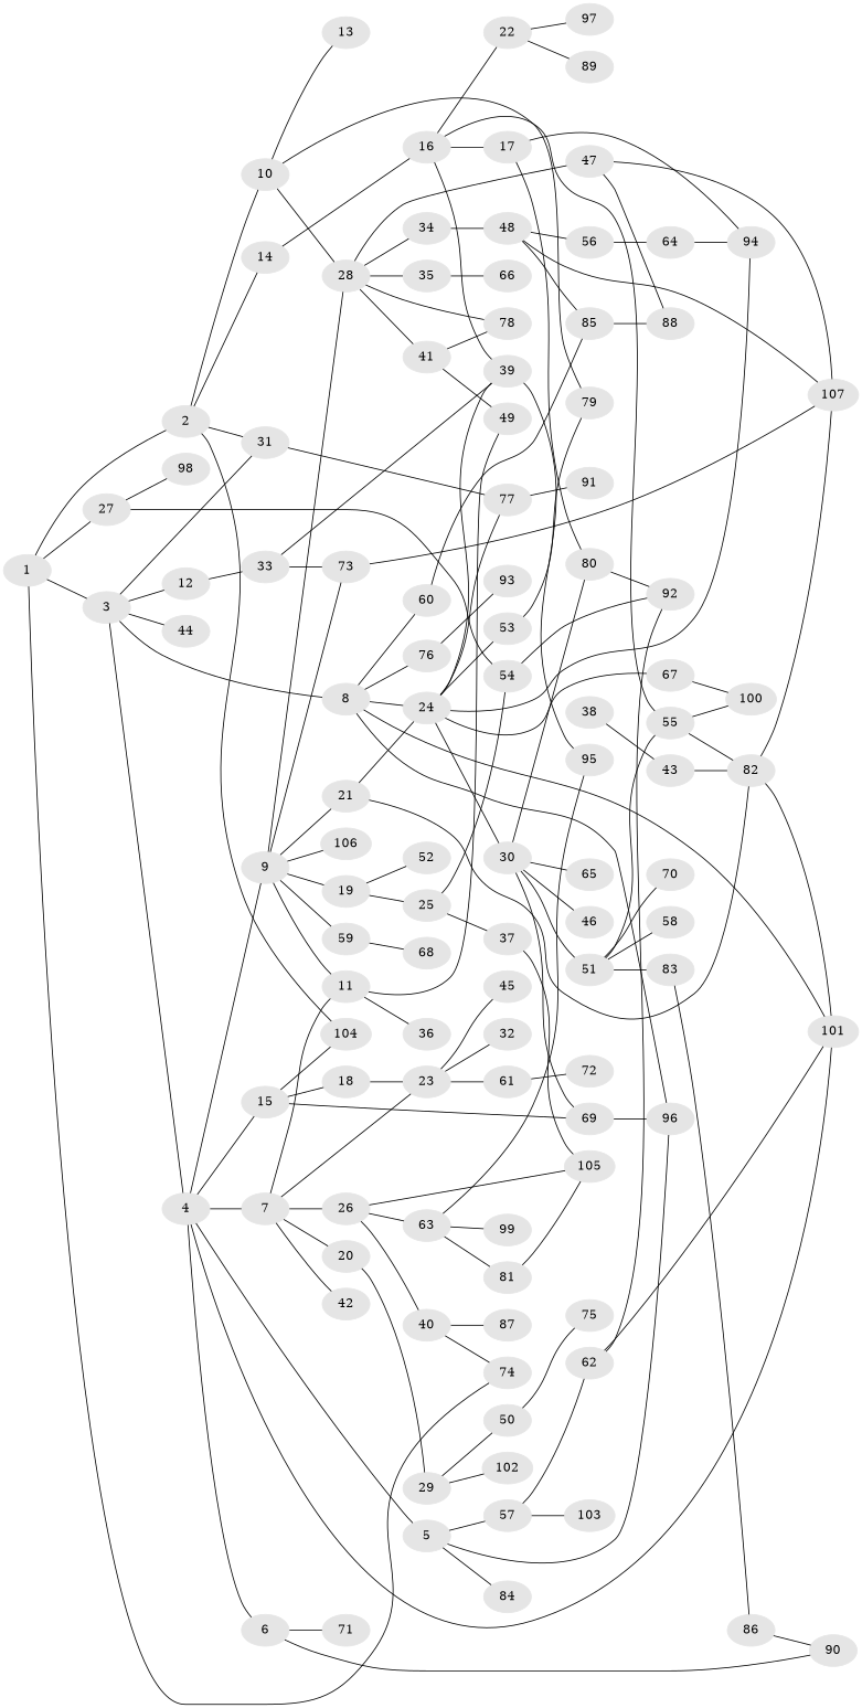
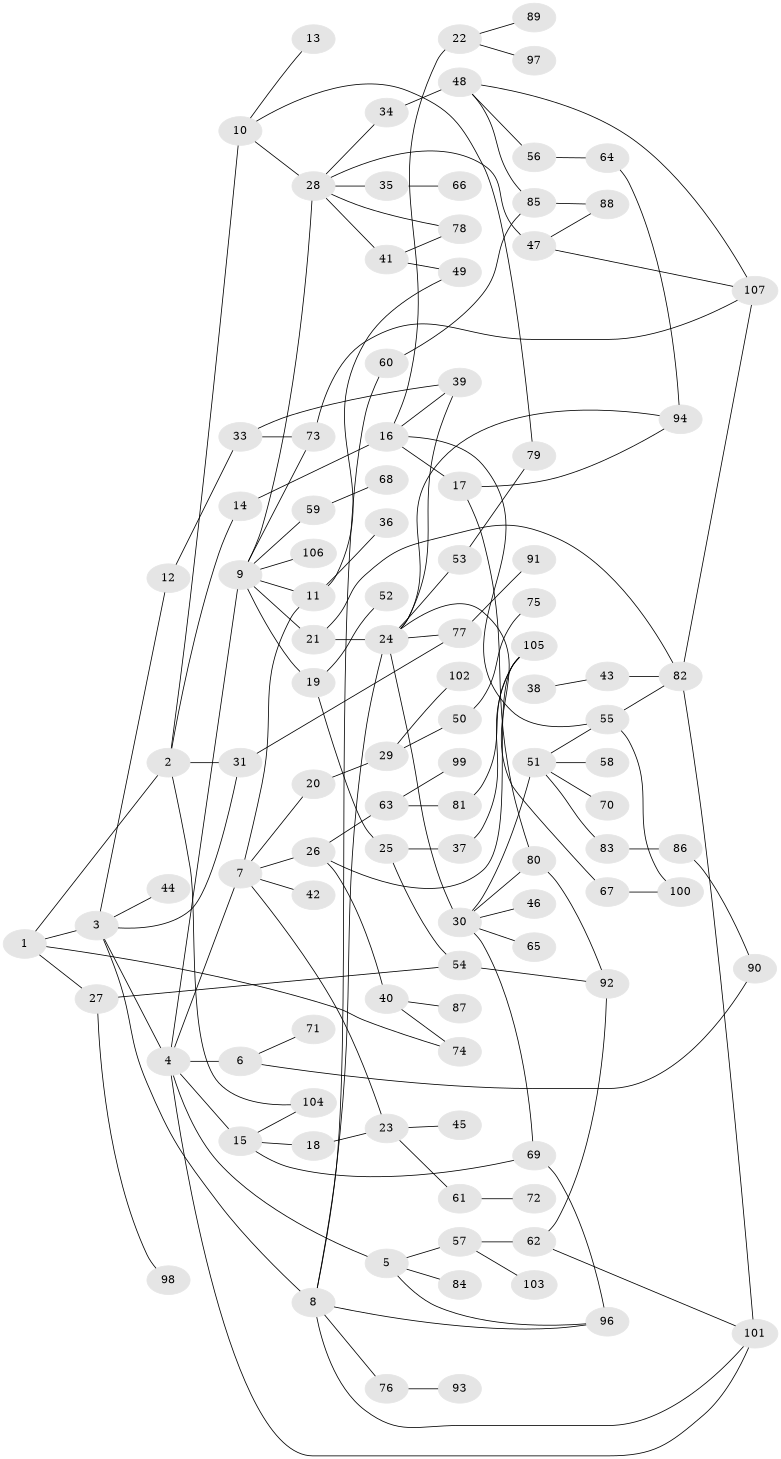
  graph {
    rankdir=LR
    node [color=gray90 style=filled]
    1
    2
    3
    27
    74
    10
    14
    31
    104
    4
    8
    12
    44
    54
    98
    28
    13
    79
    16
    77
    5
    6
    7
    9
    15
    101
    96
    24
    60
    76
    33
    57
    84
    71
    90
    11
    20
    23
    26
    42
    19
    21
    59
    73
    106
    18
    69
    62
    103
    36
    49
    29
-   32
    45
    61
    40
    63
    105
    39
    94
    30
    53
    67
    85
    93
    25
    52
    82
    34
    35
    41
    47
    78
    68
    107
    17
    22
    55
    38
    43
    80
    89
    97
-   95
    100
    92
    37
    50
    102
    72
    46
    51
    65
    91
    87
    81
    99
    48
    66
    88
    75
    58
    70
    83
    56
    64
    86
    1 -- 2
    1 -- 3
    1 -- 27
    1 -- 74
    2 -- 10
    2 -- 14
    2 -- 31
    2 -- 104
    3 -- 31
    3 -- 4
    3 -- 8
    3 -- 12
    3 -- 44
    27 -- 54
    27 -- 98
    10 -- 28
    10 -- 13
    10 -- 79
    14 -- 16
    31 -- 77
    4 -- 5
    4 -- 6
    4 -- 7
    4 -- 9
    4 -- 15
    4 -- 101
    8 -- 101
    8 -- 96
    8 -- 24
    8 -- 60
    8 -- 76
    12 -- 33
    54 -- 92
    28 -- 34
    28 -- 35
    28 -- 41
    28 -- 47
    28 -- 78
    16 -- 39
    16 -- 17
    16 -- 22
    16 -- 55
    77 -- 91
    5 -- 96
    5 -- 57
    5 -- 84
    6 -- 71
    6 -- 90
    7 -- 11
    7 -- 20
    7 -- 23
    7 -- 26
    7 -- 42
    9 -- 28
    9 -- 11
    9 -- 19
    9 -- 21
    9 -- 59
    9 -- 73
    9 -- 106
    15 -- 104
    15 -- 18
    15 -- 69
    24 -- 77
    24 -- 39
    24 -- 94
    24 -- 30
    24 -- 53
    24 -- 67
    60 -- 85
    76 -- 93
    33 -- 73
    33 -- 39
    57 -- 62
    57 -- 103
    11 -- 36
    11 -- 49
    20 -- 29
-   23 -- 32
    23 -- 45
    23 -- 61
    26 -- 40
    26 -- 63
    26 -- 105
    19 -- 25
    19 -- 52
    21 -- 24
    21 -- 82
    59 -- 68
    73 -- 107
    18 -- 23
    69 -- 96
    62 -- 101
    62 -- 92
    29 -- 50
    29 -- 102
    61 -- 72
    40 -- 74
    40 -- 87
-   63 -- 95
    63 -- 81
    63 -- 99
-   39 -- 95
    30 -- 69
    30 -- 80
    30 -- 46
    30 -- 51
    30 -- 65
    53 -- 79
    67 -- 100
    85 -- 88
    25 -- 54
    25 -- 37
    82 -- 101
    82 -- 107
    34 -- 48
    35 -- 66
    41 -- 49
    41 -- 78
    47 -- 107
    47 -- 88
    17 -- 94
    17 -- 80
    22 -- 89
    22 -- 97
    55 -- 82
    55 -- 100
    38 -- 43
    43 -- 82
    80 -- 92
    37 -- 105
    50 -- 75
    51 -- 55
    51 -- 58
    51 -- 70
    51 -- 83
    81 -- 105
    48 -- 85
    48 -- 107
    48 -- 56
    83 -- 86
    56 -- 64
    64 -- 94
    86 -- 90
  }
